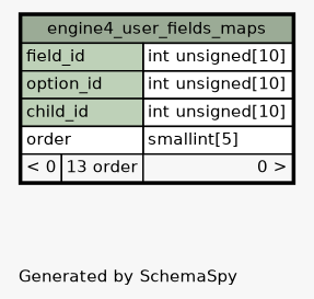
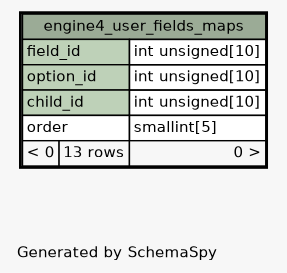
  digraph {
    bgcolor="#f7f7f7"
    fontname=Helvetica
    fontsize=11
    label="\nGenerated by SchemaSpy"
    labeljust=l
    nodesep=0.18
    rankdir=RL
    ranksep=0.46
-   n1 [fontname=Helvetica fontsize=11 label=<     <TABLE BORDER="2" CELLBORDER="1" CELLSPACING="0" BGCOLOR="#ffffff">       <TR><TD COLSPAN="3" BGCOLOR="#9bab96" ALIGN="CENTER">engine4_user_fields_maps</TD></TR>       <TR><TD PORT="field_id" COLSPAN="2" BGCOLOR="#bed1b8" ALIGN="LEFT">field_id</TD><TD PORT="field_id.type" ALIGN="LEFT">int unsigned[10]</TD></TR>       <TR><TD PORT="option_id" COLSPAN="2" BGCOLOR="#bed1b8" ALIGN="LEFT">option_id</TD><TD PORT="option_id.type" ALIGN="LEFT">int unsigned[10]</TD></TR>       <TR><TD PORT="child_id" COLSPAN="2" BGCOLOR="#bed1b8" ALIGN="LEFT">child_id</TD><TD PORT="child_id.type" ALIGN="LEFT">int unsigned[10]</TD></TR>       <TR><TD PORT="order" COLSPAN="2" ALIGN="LEFT">order</TD><TD PORT="order.type" ALIGN="LEFT">smallint[5]</TD></TR>       <TR><TD ALIGN="LEFT" BGCOLOR="#f7f7f7">&lt; 0</TD><TD ALIGN="RIGHT" BGCOLOR="#f7f7f7">13 order</TD><TD ALIGN="RIGHT" BGCOLOR="#f7f7f7">0 &gt;</TD></TR>     </TABLE>> shape=plaintext]
+   n1 [fontname=Helvetica fontsize=11 label=<     <TABLE BORDER="2" CELLBORDER="1" CELLSPACING="0" BGCOLOR="#ffffff">       <TR><TD COLSPAN="3" BGCOLOR="#9bab96" ALIGN="CENTER">engine4_user_fields_maps</TD></TR>       <TR><TD PORT="field_id" COLSPAN="2" BGCOLOR="#bed1b8" ALIGN="LEFT">field_id</TD><TD PORT="field_id.type" ALIGN="LEFT">int unsigned[10]</TD></TR>       <TR><TD PORT="option_id" COLSPAN="2" BGCOLOR="#bed1b8" ALIGN="LEFT">option_id</TD><TD PORT="option_id.type" ALIGN="LEFT">int unsigned[10]</TD></TR>       <TR><TD PORT="child_id" COLSPAN="2" BGCOLOR="#bed1b8" ALIGN="LEFT">child_id</TD><TD PORT="child_id.type" ALIGN="LEFT">int unsigned[10]</TD></TR>       <TR><TD PORT="order" COLSPAN="2" ALIGN="LEFT">order</TD><TD PORT="order.type" ALIGN="LEFT">smallint[5]</TD></TR>       <TR><TD ALIGN="LEFT" BGCOLOR="#f7f7f7">&lt; 0</TD><TD ALIGN="RIGHT" BGCOLOR="#f7f7f7">13 rows</TD><TD ALIGN="RIGHT" BGCOLOR="#f7f7f7">0 &gt;</TD></TR>     </TABLE>> shape=plaintext]
  }
